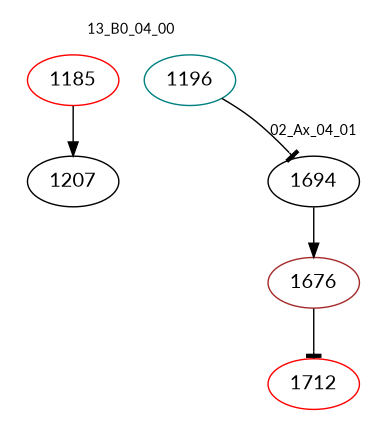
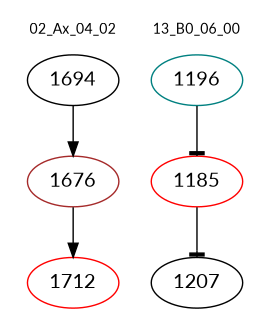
  digraph {
    fontname=Lato
    node [color=black fontname=Lato]
    edge [arrowhead=normal color=black fontname=Lato]
    n1 [label=1694]
    n2 [color=brown label=1676]
    n3 [color=red label=1712]
    n4 [color=teal label=1196]
    n5 [color=red label=1185]
    n6 [label=1207]
    subgraph cluster_1 {
      color=white
      fontsize=10
-     label="02_Ax_04_01"
+     label="02_Ax_04_02"
      n1
      n2
      n3
    }
    subgraph cluster_2 {
      color=white
      fontsize=10
-     label="13_B0_04_00"
+     label="13_B0_06_00"
      n4
      n5
      n6
    }
    n1 -> n2
-   n2 -> n3 [arrowhead=tee]
-   n4 -> n1 [arrowhead=tee]
-   n5 -> n6
+   n2 -> n3
+   n4 -> n5 [arrowhead=tee]
+   n5 -> n6 [arrowhead=tee]
  }
